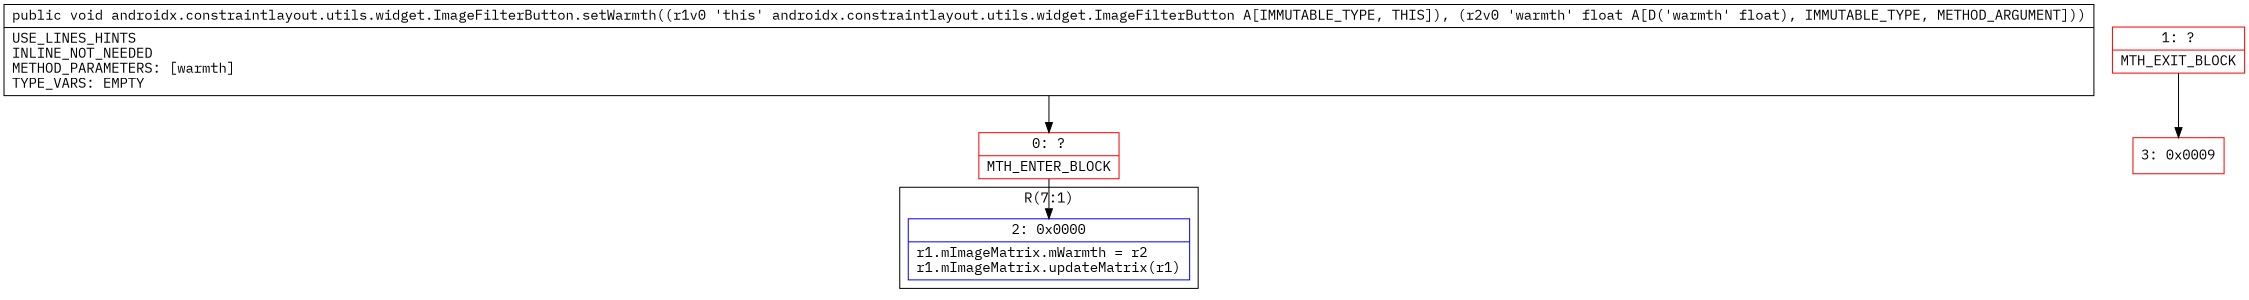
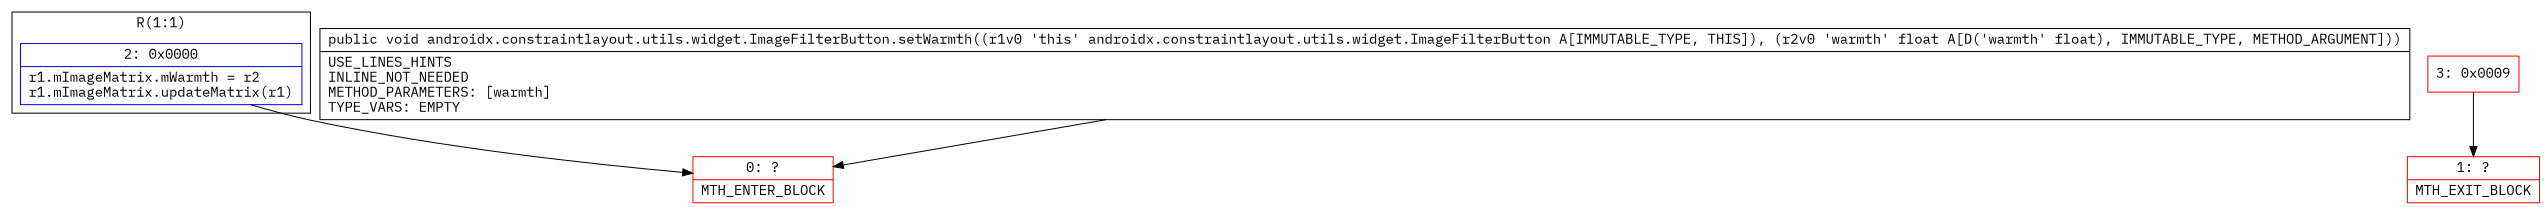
  digraph {
    fontname="IBM Plex Mono"
    node [color=red fontname="IBM Plex Mono" shape=record]
    edge [fontname="IBM Plex Mono"]
    n1 [color=blue label="{2\:\ 0x0000|r1.mImageMatrix.mWarmth = r2\lr1.mImageMatrix.updateMatrix(r1)\l}"]
    n2 [label="{3\:\ 0x0009}"]
    n3 [label="{1\:\ ?|MTH_EXIT_BLOCK\l}"]
    n4 [label="{0\:\ ?|MTH_ENTER_BLOCK\l}"]
    n5 [label="{public void androidx.constraintlayout.utils.widget.ImageFilterButton.setWarmth((r1v0 'this' androidx.constraintlayout.utils.widget.ImageFilterButton A[IMMUTABLE_TYPE, THIS]), (r2v0 'warmth' float A[D('warmth' float), IMMUTABLE_TYPE, METHOD_ARGUMENT]))  | USE_LINES_HINTS\lINLINE_NOT_NEEDED\lMETHOD_PARAMETERS: [warmth]\lTYPE_VARS: EMPTY\l}" color=""]
    subgraph cluster_1 {
-     label="R(7:1)"
+     label="R(1:1)"
      n1
    }
-   n3 -> n2
-   n4 -> n1
+   n2 -> n3
+   n1 -> n4
    n5 -> n4
  }
